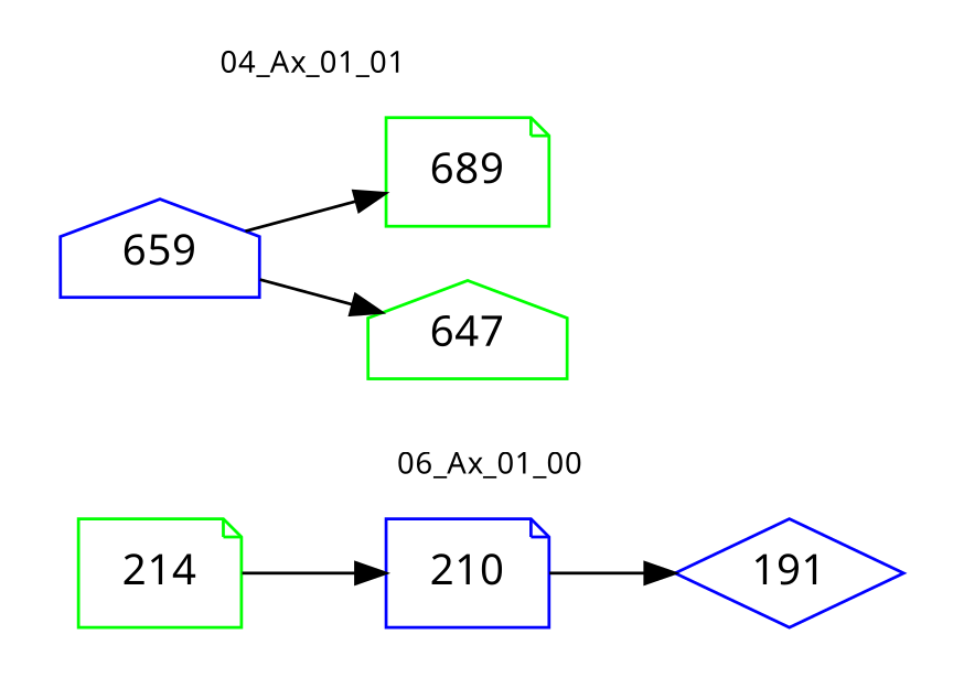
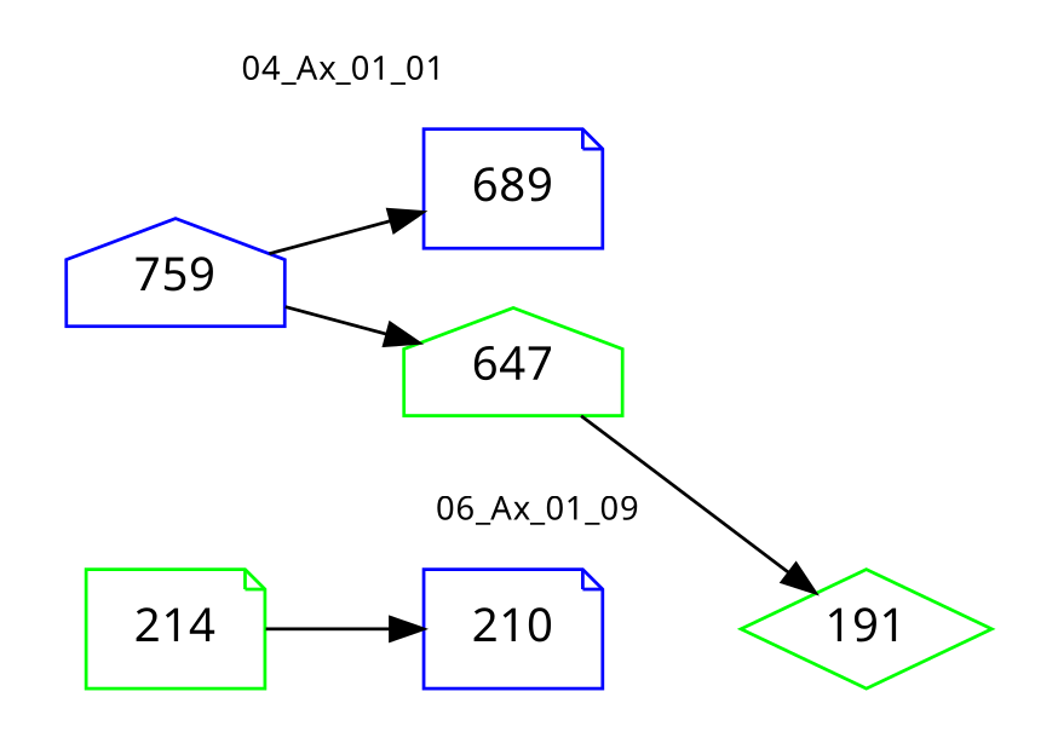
  digraph {
    fontname="Noto Sans"
    rankdir=LR
    node [color=blue fontname="Noto Sans" shape=note]
    edge [color=black fontname="Noto Sans"]
    n1 [label=210]
-   n2 [label=191 shape=diamond]
+   n2 [color=green label=191 shape=diamond]
    n3 [color=green label=214]
-   n4 [label=659 shape=house]
+   n4 [label=759 shape=house]
    n5 [color=green label=647 shape=house]
-   n6 [color=green label=689]
+   n6 [label=689]
    subgraph cluster_1 {
      color=white
      fontsize=10
-     label="06_Ax_01_00"
+     label="06_Ax_01_09"
      n1
      n2
      n3
    }
    subgraph cluster_2 {
      color=white
      fontsize=10
      label="04_Ax_01_01"
      n4
      n5
      n6
    }
-   n1 -> n2
+   n5 -> n2
    n3 -> n1
    n4 -> n5
    n4 -> n6
  }
